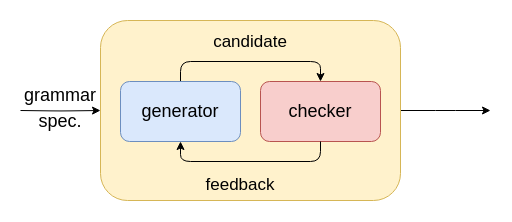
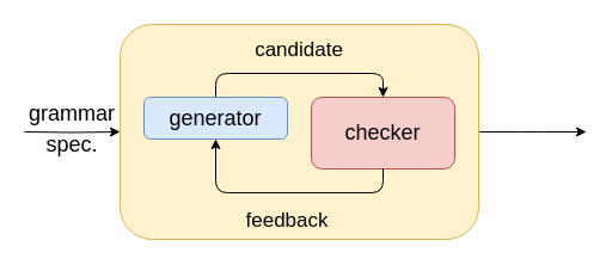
  <mxCell id="0" />
  <mxCell id="1" parent="0" />
  <mxCell id="2" style="edgeStyle=orthogonalEdgeStyle;rounded=1;orthogonalLoop=1;jettySize=auto;html=1;exitX=1;exitY=0.5;exitDx=0;exitDy=0;fontSize=18;" parent="1" source="3" edge="1"><mxGeometry relative="1" as="geometry"><mxPoint x="490" y="110" as="targetPoint" /></mxGeometry></mxCell>
  <mxCell id="3" value="" style="rounded=1;whiteSpace=wrap;html=1;fontSize=18;fillColor=#fff2cc;strokeColor=#d6b656;" parent="1" vertex="1"><mxGeometry x="100" y="20" width="300" height="180" as="geometry" /></mxCell>
  <mxCell id="4" style="edgeStyle=orthogonalEdgeStyle;rounded=1;orthogonalLoop=1;jettySize=auto;html=1;exitX=0.5;exitY=0;exitDx=0;exitDy=0;entryX=0.5;entryY=0;entryDx=0;entryDy=0;fontSize=18;elbow=vertical;" parent="1" source="6" target="7" edge="1"><mxGeometry relative="1" as="geometry"><Array as="points"><mxPoint x="180" y="61" /><mxPoint x="320" y="61" /></Array></mxGeometry></mxCell>
  <mxCell id="5" style="edgeStyle=orthogonalEdgeStyle;rounded=1;orthogonalLoop=1;jettySize=auto;html=1;fontSize=18;" parent="1" target="3" edge="1"><mxGeometry relative="1" as="geometry"><mxPoint x="30" y="120" as="targetPoint" /><mxPoint x="20" y="110" as="sourcePoint" /></mxGeometry></mxCell>
- <mxCell id="6" value="generator" style="rounded=1;whiteSpace=wrap;html=1;fontSize=18;fillColor=#dae8fc;strokeColor=#6c8ebf;" parent="1" vertex="1"><mxGeometry x="120" y="81" width="120" height="60" as="geometry" /></mxCell>
+ <mxCell id="6" value="generator" style="rounded=1;whiteSpace=wrap;html=1;fontSize=18;fillColor=#dae8fc;strokeColor=#6c8ebf;" parent="1" vertex="1"><mxGeometry x="120" y="81" width="120" height="35" as="geometry" /></mxCell>
  <mxCell id="7" value="checker" style="rounded=1;whiteSpace=wrap;html=1;fontSize=18;fillColor=#f8cecc;strokeColor=#b85450;" parent="1" vertex="1"><mxGeometry x="260" y="81" width="120" height="60" as="geometry" /></mxCell>
  <mxCell id="8" style="edgeStyle=orthogonalEdgeStyle;rounded=1;orthogonalLoop=1;jettySize=auto;html=1;exitX=0.5;exitY=1;exitDx=0;exitDy=0;entryX=0.5;entryY=1;entryDx=0;entryDy=0;fontSize=18;elbow=vertical;" parent="1" source="7" target="6" edge="1"><mxGeometry relative="1" as="geometry"><mxPoint x="190" y="91" as="sourcePoint" /><mxPoint x="380" y="91" as="targetPoint" /></mxGeometry></mxCell>
  <mxCell id="9" value="grammar" style="text;html=1;strokeColor=none;fillColor=none;align=center;verticalAlign=middle;whiteSpace=wrap;rounded=0;fontSize=18;" parent="1" vertex="1"><mxGeometry x="40" y="85" width="40" height="20" as="geometry" /></mxCell>
  <mxCell id="10" value="spec." style="text;html=1;strokeColor=none;fillColor=none;align=center;verticalAlign=middle;whiteSpace=wrap;rounded=0;fontSize=18;" parent="1" vertex="1"><mxGeometry x="40" y="111" width="40" height="20" as="geometry" /></mxCell>
  <mxCell id="11" value="candidate" style="text;html=1;strokeColor=none;fillColor=none;align=center;verticalAlign=middle;whiteSpace=wrap;rounded=0;fontSize=17;" parent="1" vertex="1"><mxGeometry x="230" y="32" width="40" height="20" as="geometry" /></mxCell>
  <mxCell id="12" value="feedback" style="text;html=1;strokeColor=none;fillColor=none;align=center;verticalAlign=middle;whiteSpace=wrap;rounded=0;fontSize=17;" parent="1" vertex="1"><mxGeometry x="220" y="175" width="40" height="20" as="geometry" /></mxCell>
